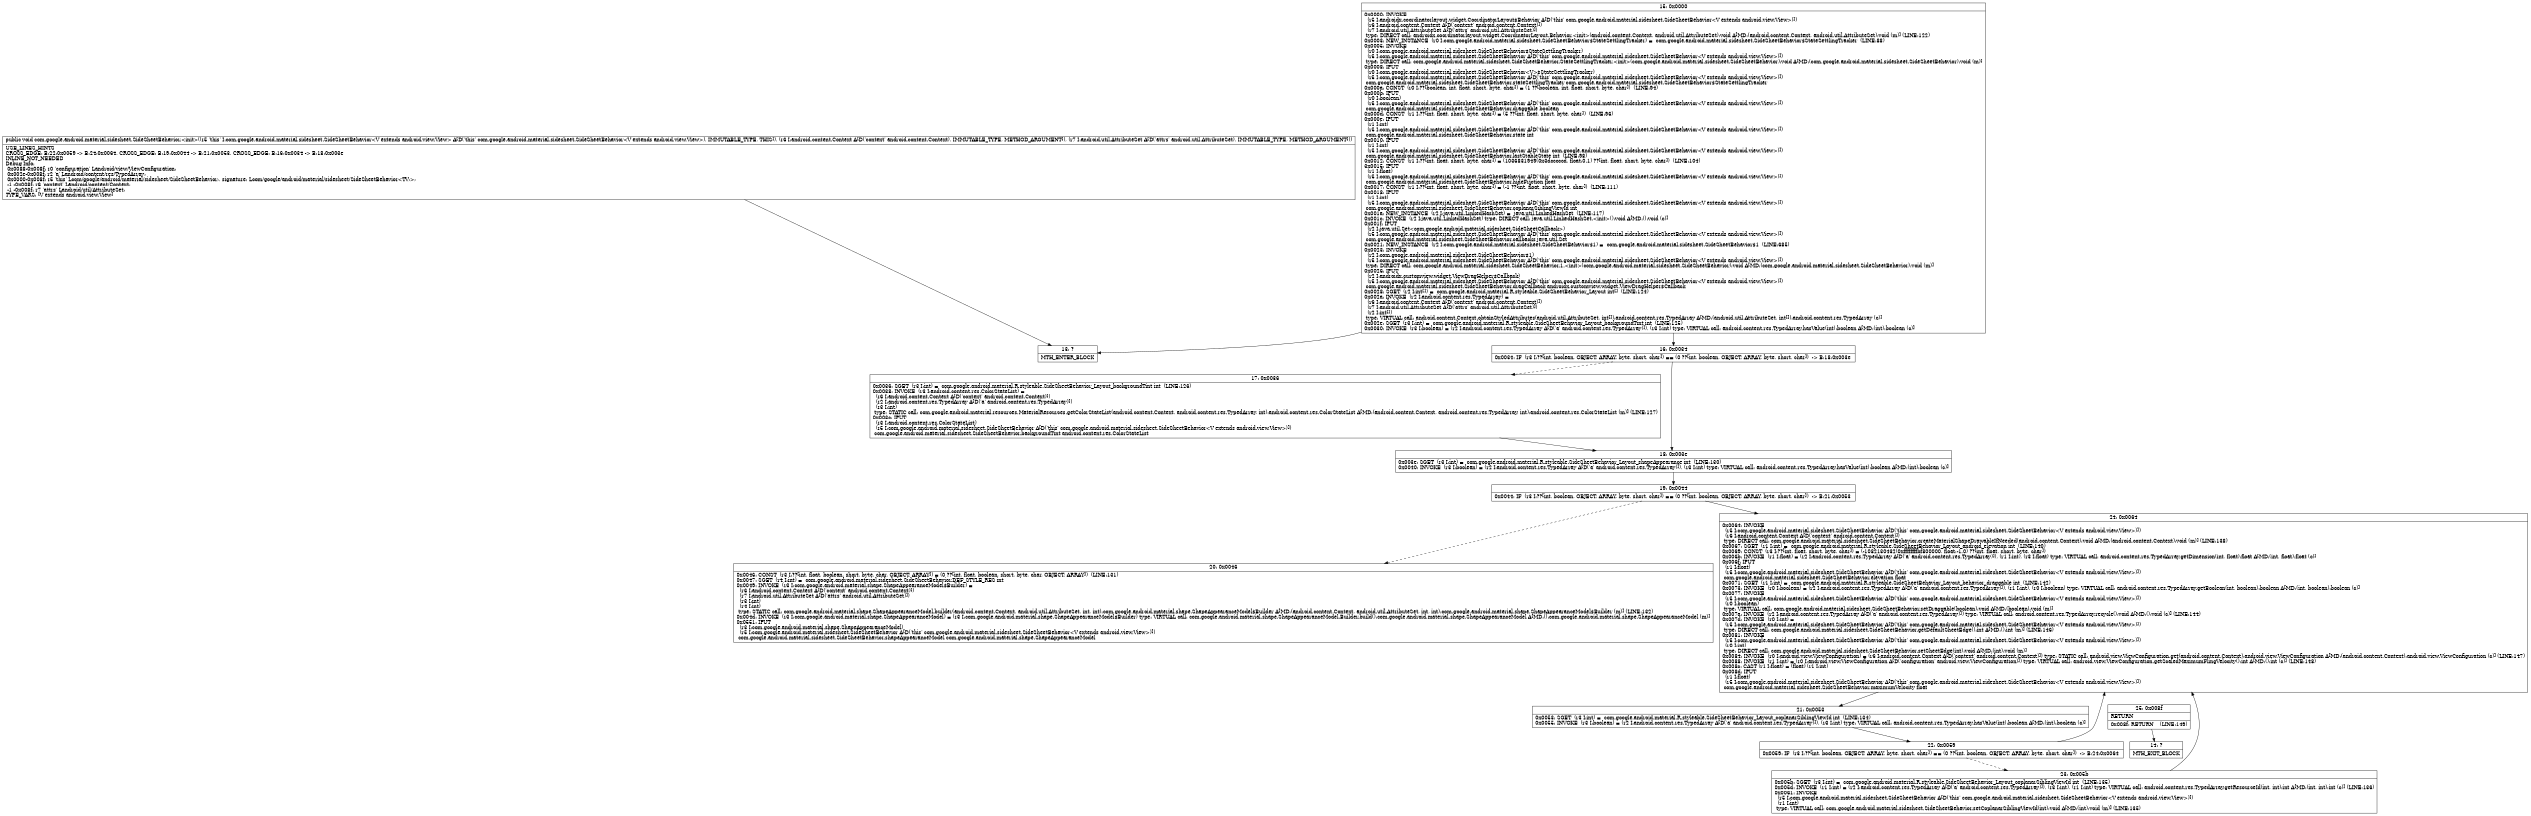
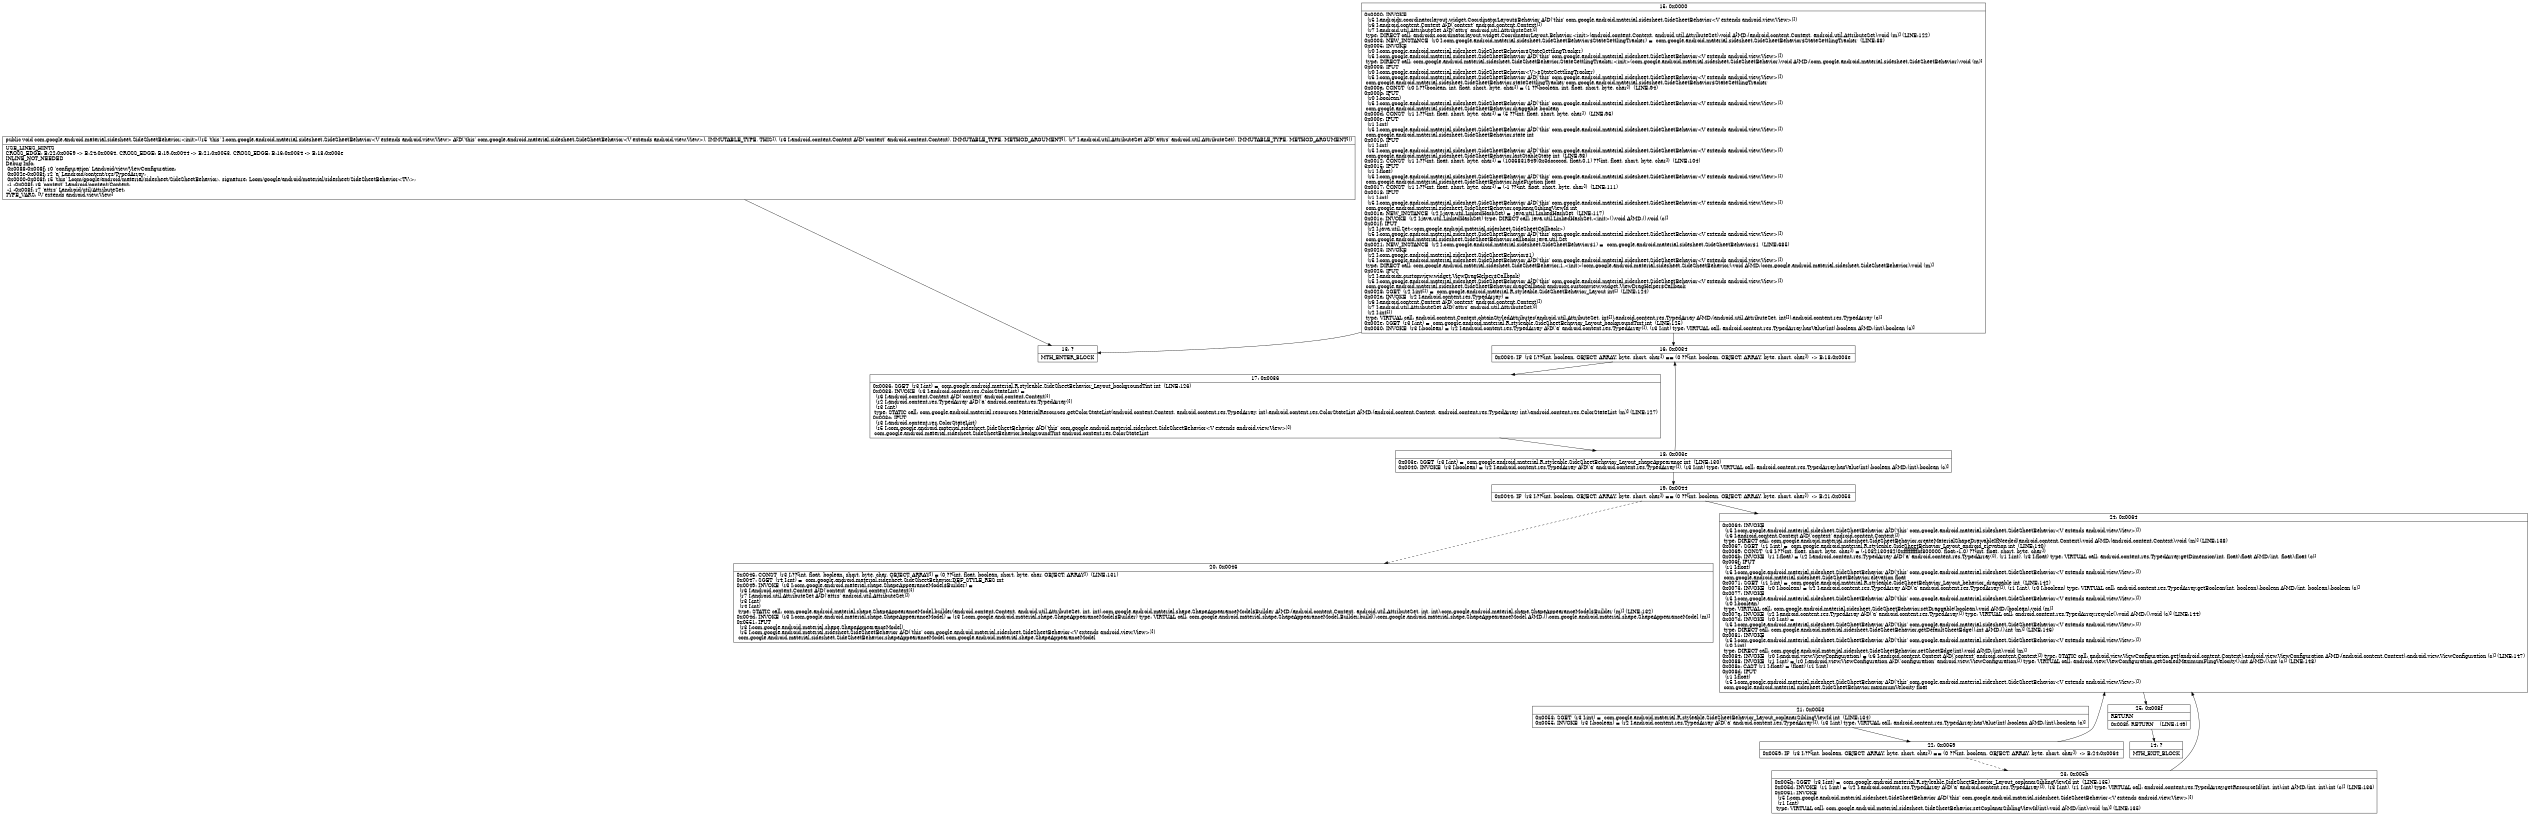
  digraph {
    node [shape=record]
    n1 [label="{13\:\ ?|MTH_ENTER_BLOCK\l}"]
    n2 [label="{15\:\ 0x0000|0x0000: INVOKE  \l  (r5 I:androidx.coordinatorlayout.widget.CoordinatorLayout$Behavior A[D('this' com.google.android.material.sidesheet.SideSheetBehavior\<V extends android.view.View\>)])\l  (r6 I:android.content.Context A[D('context' android.content.Context)])\l  (r7 I:android.util.AttributeSet A[D('attrs' android.util.AttributeSet)])\l type: DIRECT call: androidx.coordinatorlayout.widget.CoordinatorLayout.Behavior.\<init\>(android.content.Context, android.util.AttributeSet):void A[MD:(android.content.Context, android.util.AttributeSet):void (m)] (LINE:122)\l0x0003: NEW_INSTANCE  (r0 I:com.google.android.material.sidesheet.SideSheetBehavior$StateSettlingTracker) =  com.google.android.material.sidesheet.SideSheetBehavior$StateSettlingTracker  (LINE:88)\l0x0005: INVOKE  \l  (r0 I:com.google.android.material.sidesheet.SideSheetBehavior$StateSettlingTracker)\l  (r5 I:com.google.android.material.sidesheet.SideSheetBehavior A[D('this' com.google.android.material.sidesheet.SideSheetBehavior\<V extends android.view.View\>)])\l type: DIRECT call: com.google.android.material.sidesheet.SideSheetBehavior.StateSettlingTracker.\<init\>(com.google.android.material.sidesheet.SideSheetBehavior):void A[MD:(com.google.android.material.sidesheet.SideSheetBehavior):void (m)]\l0x0008: IPUT  \l  (r0 I:com.google.android.material.sidesheet.SideSheetBehavior\<V\>$StateSettlingTracker)\l  (r5 I:com.google.android.material.sidesheet.SideSheetBehavior A[D('this' com.google.android.material.sidesheet.SideSheetBehavior\<V extends android.view.View\>)])\l com.google.android.material.sidesheet.SideSheetBehavior.stateSettlingTracker com.google.android.material.sidesheet.SideSheetBehavior$StateSettlingTracker \l0x000a: CONST  (r0 I:??[boolean, int, float, short, byte, char]) = (1 ??[boolean, int, float, short, byte, char])  (LINE:94)\l0x000b: IPUT  \l  (r0 I:boolean)\l  (r5 I:com.google.android.material.sidesheet.SideSheetBehavior A[D('this' com.google.android.material.sidesheet.SideSheetBehavior\<V extends android.view.View\>)])\l com.google.android.material.sidesheet.SideSheetBehavior.draggable boolean \l0x000d: CONST  (r1 I:??[int, float, short, byte, char]) = (5 ??[int, float, short, byte, char])  (LINE:96)\l0x000e: IPUT  \l  (r1 I:int)\l  (r5 I:com.google.android.material.sidesheet.SideSheetBehavior A[D('this' com.google.android.material.sidesheet.SideSheetBehavior\<V extends android.view.View\>)])\l com.google.android.material.sidesheet.SideSheetBehavior.state int \l0x0010: IPUT  \l  (r1 I:int)\l  (r5 I:com.google.android.material.sidesheet.SideSheetBehavior A[D('this' com.google.android.material.sidesheet.SideSheetBehavior\<V extends android.view.View\>)])\l com.google.android.material.sidesheet.SideSheetBehavior.lastStableState int  (LINE:98)\l0x0012: CONST  (r1 I:??[int, float, short, byte, char]) = (1036831949(0x3dcccccd, float:0.1) ??[int, float, short, byte, char])  (LINE:104)\l3x0015: IPUT  \l  (r1 I:float)\l  (r5 I:com.google.android.material.sidesheet.SideSheetBehavior A[D('this' com.google.android.material.sidesheet.SideSheetBehavior\<V extends android.view.View\>)])\l com.google.android.material.sidesheet.SideSheetBehavior.hideFriction float \l0x0017: CONST  (r1 I:??[int, float, short, byte, char]) = (\-1 ??[int, float, short, byte, char])  (LINE:111)\l0x0018: IPUT  \l  (r1 I:int)\l  (r5 I:com.google.android.material.sidesheet.SideSheetBehavior A[D('this' com.google.android.material.sidesheet.SideSheetBehavior\<V extends android.view.View\>)])\l com.google.android.material.sidesheet.SideSheetBehavior.coplanarSiblingViewId int \l0x001a: NEW_INSTANCE  (r2 I:java.util.LinkedHashSet) =  java.util.LinkedHashSet  (LINE:117)\l0x001c: INVOKE  (r2 I:java.util.LinkedHashSet) type: DIRECT call: java.util.LinkedHashSet.\<init\>():void A[MD:():void (c)]\l0x001f: IPUT  \l  (r2 I:java.util.Set\<com.google.android.material.sidesheet.SideSheetCallback\>)\l  (r5 I:com.google.android.material.sidesheet.SideSheetBehavior A[D('this' com.google.android.material.sidesheet.SideSheetBehavior\<V extends android.view.View\>)])\l com.google.android.material.sidesheet.SideSheetBehavior.callbacks java.util.Set \l0x0021: NEW_INSTANCE  (r2 I:com.google.android.material.sidesheet.SideSheetBehavior$1) =  com.google.android.material.sidesheet.SideSheetBehavior$1  (LINE:685)\l0x0023: INVOKE  \l  (r2 I:com.google.android.material.sidesheet.SideSheetBehavior$1)\l  (r5 I:com.google.android.material.sidesheet.SideSheetBehavior A[D('this' com.google.android.material.sidesheet.SideSheetBehavior\<V extends android.view.View\>)])\l type: DIRECT call: com.google.android.material.sidesheet.SideSheetBehavior.1.\<init\>(com.google.android.material.sidesheet.SideSheetBehavior):void A[MD:(com.google.android.material.sidesheet.SideSheetBehavior):void (m)]\l0x0026: IPUT  \l  (r2 I:androidx.customview.widget.ViewDragHelper$Callback)\l  (r5 I:com.google.android.material.sidesheet.SideSheetBehavior A[D('this' com.google.android.material.sidesheet.SideSheetBehavior\<V extends android.view.View\>)])\l com.google.android.material.sidesheet.SideSheetBehavior.dragCallback androidx.customview.widget.ViewDragHelper$Callback \l0x0028: SGET  (r2 I:int[]) =  com.google.android.material.R.styleable.SideSheetBehavior_Layout int[]  (LINE:124)\l0x002a: INVOKE  (r2 I:android.content.res.TypedArray) = \l  (r6 I:android.content.Context A[D('context' android.content.Context)])\l  (r7 I:android.util.AttributeSet A[D('attrs' android.util.AttributeSet)])\l  (r2 I:int[])\l type: VIRTUAL call: android.content.Context.obtainStyledAttributes(android.util.AttributeSet, int[]):android.content.res.TypedArray A[MD:(android.util.AttributeSet, int[]):android.content.res.TypedArray (c)]\l0x002e: SGET  (r3 I:int) =  com.google.android.material.R.styleable.SideSheetBehavior_Layout_backgroundTint int  (LINE:125)\l0x0030: INVOKE  (r3 I:boolean) = (r2 I:android.content.res.TypedArray A[D('a' android.content.res.TypedArray)]), (r3 I:int) type: VIRTUAL call: android.content.res.TypedArray.hasValue(int):boolean A[MD:(int):boolean (c)]\l}"]
    n3 [label="{16\:\ 0x0034|0x0034: IF  (r3 I:??[int, boolean, OBJECT, ARRAY, byte, short, char]) == (0 ??[int, boolean, OBJECT, ARRAY, byte, short, char])  \-\> B:18:0x003e \l}"]
    n4 [label="{17\:\ 0x0036|0x0036: SGET  (r3 I:int) =  com.google.android.material.R.styleable.SideSheetBehavior_Layout_backgroundTint int  (LINE:126)\l0x0038: INVOKE  (r3 I:android.content.res.ColorStateList) = \l  (r6 I:android.content.Context A[D('context' android.content.Context)])\l  (r2 I:android.content.res.TypedArray A[D('a' android.content.res.TypedArray)])\l  (r3 I:int)\l type: STATIC call: com.google.android.material.resources.MaterialResources.getColorStateList(android.content.Context, android.content.res.TypedArray, int):android.content.res.ColorStateList A[MD:(android.content.Context, android.content.res.TypedArray, int):android.content.res.ColorStateList (m)] (LINE:127)\l0x003c: IPUT  \l  (r3 I:android.content.res.ColorStateList)\l  (r5 I:com.google.android.material.sidesheet.SideSheetBehavior A[D('this' com.google.android.material.sidesheet.SideSheetBehavior\<V extends android.view.View\>)])\l com.google.android.material.sidesheet.SideSheetBehavior.backgroundTint android.content.res.ColorStateList \l}"]
    n5 [label="{18\:\ 0x003e|0x003e: SGET  (r3 I:int) =  com.google.android.material.R.styleable.SideSheetBehavior_Layout_shapeAppearance int  (LINE:130)\l0x0040: INVOKE  (r3 I:boolean) = (r2 I:android.content.res.TypedArray A[D('a' android.content.res.TypedArray)]), (r3 I:int) type: VIRTUAL call: android.content.res.TypedArray.hasValue(int):boolean A[MD:(int):boolean (c)]\l}"]
    n6 [label="{19\:\ 0x0044|0x0044: IF  (r3 I:??[int, boolean, OBJECT, ARRAY, byte, short, char]) == (0 ??[int, boolean, OBJECT, ARRAY, byte, short, char])  \-\> B:21:0x0053 \l}"]
    n7 [label="{20\:\ 0x0046|0x0046: CONST  (r3 I:??[int, float, boolean, short, byte, char, OBJECT, ARRAY]) = (0 ??[int, float, boolean, short, byte, char, OBJECT, ARRAY])  (LINE:131)\l0x0047: SGET  (r4 I:int) =  com.google.android.material.sidesheet.SideSheetBehavior.DEF_STYLE_RES int \l0x0049: INVOKE  (r3 I:com.google.android.material.shape.ShapeAppearanceModel$Builder) = \l  (r6 I:android.content.Context A[D('context' android.content.Context)])\l  (r7 I:android.util.AttributeSet A[D('attrs' android.util.AttributeSet)])\l  (r3 I:int)\l  (r4 I:int)\l type: STATIC call: com.google.android.material.shape.ShapeAppearanceModel.builder(android.content.Context, android.util.AttributeSet, int, int):com.google.android.material.shape.ShapeAppearanceModel$Builder A[MD:(android.content.Context, android.util.AttributeSet, int, int):com.google.android.material.shape.ShapeAppearanceModel$Builder (m)] (LINE:132)\l0x004d: INVOKE  (r3 I:com.google.android.material.shape.ShapeAppearanceModel) = (r3 I:com.google.android.material.shape.ShapeAppearanceModel$Builder) type: VIRTUAL call: com.google.android.material.shape.ShapeAppearanceModel.Builder.build():com.google.android.material.shape.ShapeAppearanceModel A[MD:():com.google.android.material.shape.ShapeAppearanceModel (m)]\l0x0551: IPUT  \l  (r3 I:com.google.android.material.shape.ShapeAppearanceModel)\l  (r5 I:com.google.android.material.sidesheet.SideSheetBehavior A[D('this' com.google.android.material.sidesheet.SideSheetBehavior\<V extends android.view.View\>)])\l com.google.android.material.sidesheet.SideSheetBehavior.shapeAppearanceModel com.google.android.material.shape.ShapeAppearanceModel \l}"]
    n8 [label="{24\:\ 0x0064|0x0064: INVOKE  \l  (r5 I:com.google.android.material.sidesheet.SideSheetBehavior A[D('this' com.google.android.material.sidesheet.SideSheetBehavior\<V extends android.view.View\>)])\l  (r6 I:android.content.Context A[D('context' android.content.Context)])\l type: DIRECT call: com.google.android.material.sidesheet.SideSheetBehavior.createMaterialShapeDrawableIfNeeded(android.content.Context):void A[MD:(android.content.Context):void (m)] (LINE:138)\l0x0067: SGET  (r1 I:int) =  com.google.android.material.R.styleable.SideSheetBehavior_Layout_android_elevation int  (LINE:140)\l0x0069: CONST  (r3 I:??[int, float, short, byte, char]) = (\-1082130432(0xffffffffbf800000, float:\-1.0) ??[int, float, short, byte, char]) \l0x006b: INVOKE  (r1 I:float) = (r2 I:android.content.res.TypedArray A[D('a' android.content.res.TypedArray)]), (r1 I:int), (r3 I:float) type: VIRTUAL call: android.content.res.TypedArray.getDimension(int, float):float A[MD:(int, float):float (c)]\l0x006f: IPUT  \l  (r1 I:float)\l  (r5 I:com.google.android.material.sidesheet.SideSheetBehavior A[D('this' com.google.android.material.sidesheet.SideSheetBehavior\<V extends android.view.View\>)])\l com.google.android.material.sidesheet.SideSheetBehavior.elevation float \l0x0071: SGET  (r1 I:int) =  com.google.android.material.R.styleable.SideSheetBehavior_Layout_behavior_draggable int  (LINE:142)\l0x0073: INVOKE  (r0 I:boolean) = (r2 I:android.content.res.TypedArray A[D('a' android.content.res.TypedArray)]), (r1 I:int), (r0 I:boolean) type: VIRTUAL call: android.content.res.TypedArray.getBoolean(int, boolean):boolean A[MD:(int, boolean):boolean (c)]\l0x0077: INVOKE  \l  (r5 I:com.google.android.material.sidesheet.SideSheetBehavior A[D('this' com.google.android.material.sidesheet.SideSheetBehavior\<V extends android.view.View\>)])\l  (r0 I:boolean)\l type: VIRTUAL call: com.google.android.material.sidesheet.SideSheetBehavior.setDraggable(boolean):void A[MD:(boolean):void (m)]\l0x007a: INVOKE  (r2 I:android.content.res.TypedArray A[D('a' android.content.res.TypedArray)]) type: VIRTUAL call: android.content.res.TypedArray.recycle():void A[MD:():void (c)] (LINE:144)\l0x007d: INVOKE  (r0 I:int) = \l  (r5 I:com.google.android.material.sidesheet.SideSheetBehavior A[D('this' com.google.android.material.sidesheet.SideSheetBehavior\<V extends android.view.View\>)])\l type: DIRECT call: com.google.android.material.sidesheet.SideSheetBehavior.getDefaultSheetEdge():int A[MD:():int (m)] (LINE:146)\l0x0081: INVOKE  \l  (r5 I:com.google.android.material.sidesheet.SideSheetBehavior A[D('this' com.google.android.material.sidesheet.SideSheetBehavior\<V extends android.view.View\>)])\l  (r0 I:int)\l type: DIRECT call: com.google.android.material.sidesheet.SideSheetBehavior.setSheetEdge(int):void A[MD:(int):void (m)]\l0x0084: INVOKE  (r0 I:android.view.ViewConfiguration) = (r6 I:android.content.Context A[D('context' android.content.Context)]) type: STATIC call: android.view.ViewConfiguration.get(android.content.Context):android.view.ViewConfiguration A[MD:(android.content.Context):android.view.ViewConfiguration (c)] (LINE:147)\l0x0088: INVOKE  (r1 I:int) = (r0 I:android.view.ViewConfiguration A[D('configuration' android.view.ViewConfiguration)]) type: VIRTUAL call: android.view.ViewConfiguration.getScaledMaximumFlingVelocity():int A[MD:():int (c)] (LINE:148)\l0x008c: CAST (r1 I:float) = (float) (r1 I:int) \l0x008d: IPUT  \l  (r1 I:float)\l  (r5 I:com.google.android.material.sidesheet.SideSheetBehavior A[D('this' com.google.android.material.sidesheet.SideSheetBehavior\<V extends android.view.View\>)])\l com.google.android.material.sidesheet.SideSheetBehavior.maximumVelocity float \l}"]
    n9 [label="{21\:\ 0x0053|0x0053: SGET  (r3 I:int) =  com.google.android.material.R.styleable.SideSheetBehavior_Layout_coplanarSiblingViewId int  (LINE:134)\l0x0055: INVOKE  (r3 I:boolean) = (r2 I:android.content.res.TypedArray A[D('a' android.content.res.TypedArray)]), (r3 I:int) type: VIRTUAL call: android.content.res.TypedArray.hasValue(int):boolean A[MD:(int):boolean (c)]\l}"]
    n10 [label="{22\:\ 0x0059|0x0059: IF  (r3 I:??[int, boolean, OBJECT, ARRAY, byte, short, char]) == (0 ??[int, boolean, OBJECT, ARRAY, byte, short, char])  \-\> B:24:0x0064 \l}"]
    n11 [label="{23\:\ 0x005b|0x005b: SGET  (r3 I:int) =  com.google.android.material.R.styleable.SideSheetBehavior_Layout_coplanarSiblingViewId int  (LINE:135)\l0x005d: INVOKE  (r1 I:int) = (r2 I:android.content.res.TypedArray A[D('a' android.content.res.TypedArray)]), (r3 I:int), (r1 I:int) type: VIRTUAL call: android.content.res.TypedArray.getResourceId(int, int):int A[MD:(int, int):int (c)] (LINE:136)\l0x0061: INVOKE  \l  (r5 I:com.google.android.material.sidesheet.SideSheetBehavior A[D('this' com.google.android.material.sidesheet.SideSheetBehavior\<V extends android.view.View\>)])\l  (r1 I:int)\l type: VIRTUAL call: com.google.android.material.sidesheet.SideSheetBehavior.setCoplanarSiblingViewId(int):void A[MD:(int):void (m)] (LINE:135)\l}"]
    n12 [label="{25\:\ 0x008f|RETURN\l|0x008f: RETURN    (LINE:149)\l}"]
    n13 [label="{14\:\ ?|MTH_EXIT_BLOCK\l}"]
    n14 [label="{public void com.google.android.material.sidesheet.SideSheetBehavior.\<init\>((r5 'this' I:com.google.android.material.sidesheet.SideSheetBehavior\<V extends android.view.View\> A[D('this' com.google.android.material.sidesheet.SideSheetBehavior\<V extends android.view.View\>), IMMUTABLE_TYPE, THIS]), (r6 I:android.content.Context A[D('context' android.content.Context), IMMUTABLE_TYPE, METHOD_ARGUMENT]), (r7 I:android.util.AttributeSet A[D('attrs' android.util.AttributeSet), IMMUTABLE_TYPE, METHOD_ARGUMENT]))  | USE_LINES_HINTS\lCROSS_EDGE: B:22:0x0059 \-\> B:24:0x0064, CROSS_EDGE: B:19:0x0044 \-\> B:21:0x0053, CROSS_EDGE: B:16:0x0034 \-\> B:18:0x003e\lINLINE_NOT_NEEDED\lDebug Info:\l  0x0088\-0x008f: r0 'configuration' Landroid\/view\/ViewConfiguration;\l  0x002e\-0x008f: r2 'a' Landroid\/content\/res\/TypedArray;\l  0x0000\-0x008f: r5 'this' Lcom\/google\/android\/material\/sidesheet\/SideSheetBehavior;, signature: Lcom\/google\/android\/material\/sidesheet\/SideSheetBehavior\<TV;\>;\l  \-1 \-0x008f: r6 'context' Landroid\/content\/Context;\l  \-1 \-0x008f: r7 'attrs' Landroid\/util\/AttributeSet;\lTYPE_VARS: [V extends android.view.View]\l}"]
    n2 -> n1
    n2 -> n3
-   n3 -> n4 [style=dashed]
-   n3 -> n5
+   n3 -> n4 [style=solid]
+   n5 -> n3
    n4 -> n5
    n5 -> n6
    n6 -> n7 [style=dashed]
    n6 -> n8
-   n8 -> n9
+   n8 -> n12
    n9 -> n10
    n10 -> n8
    n10 -> n11 [style=dashed]
    n11 -> n8
    n12 -> n13
    n14 -> n1
  }
